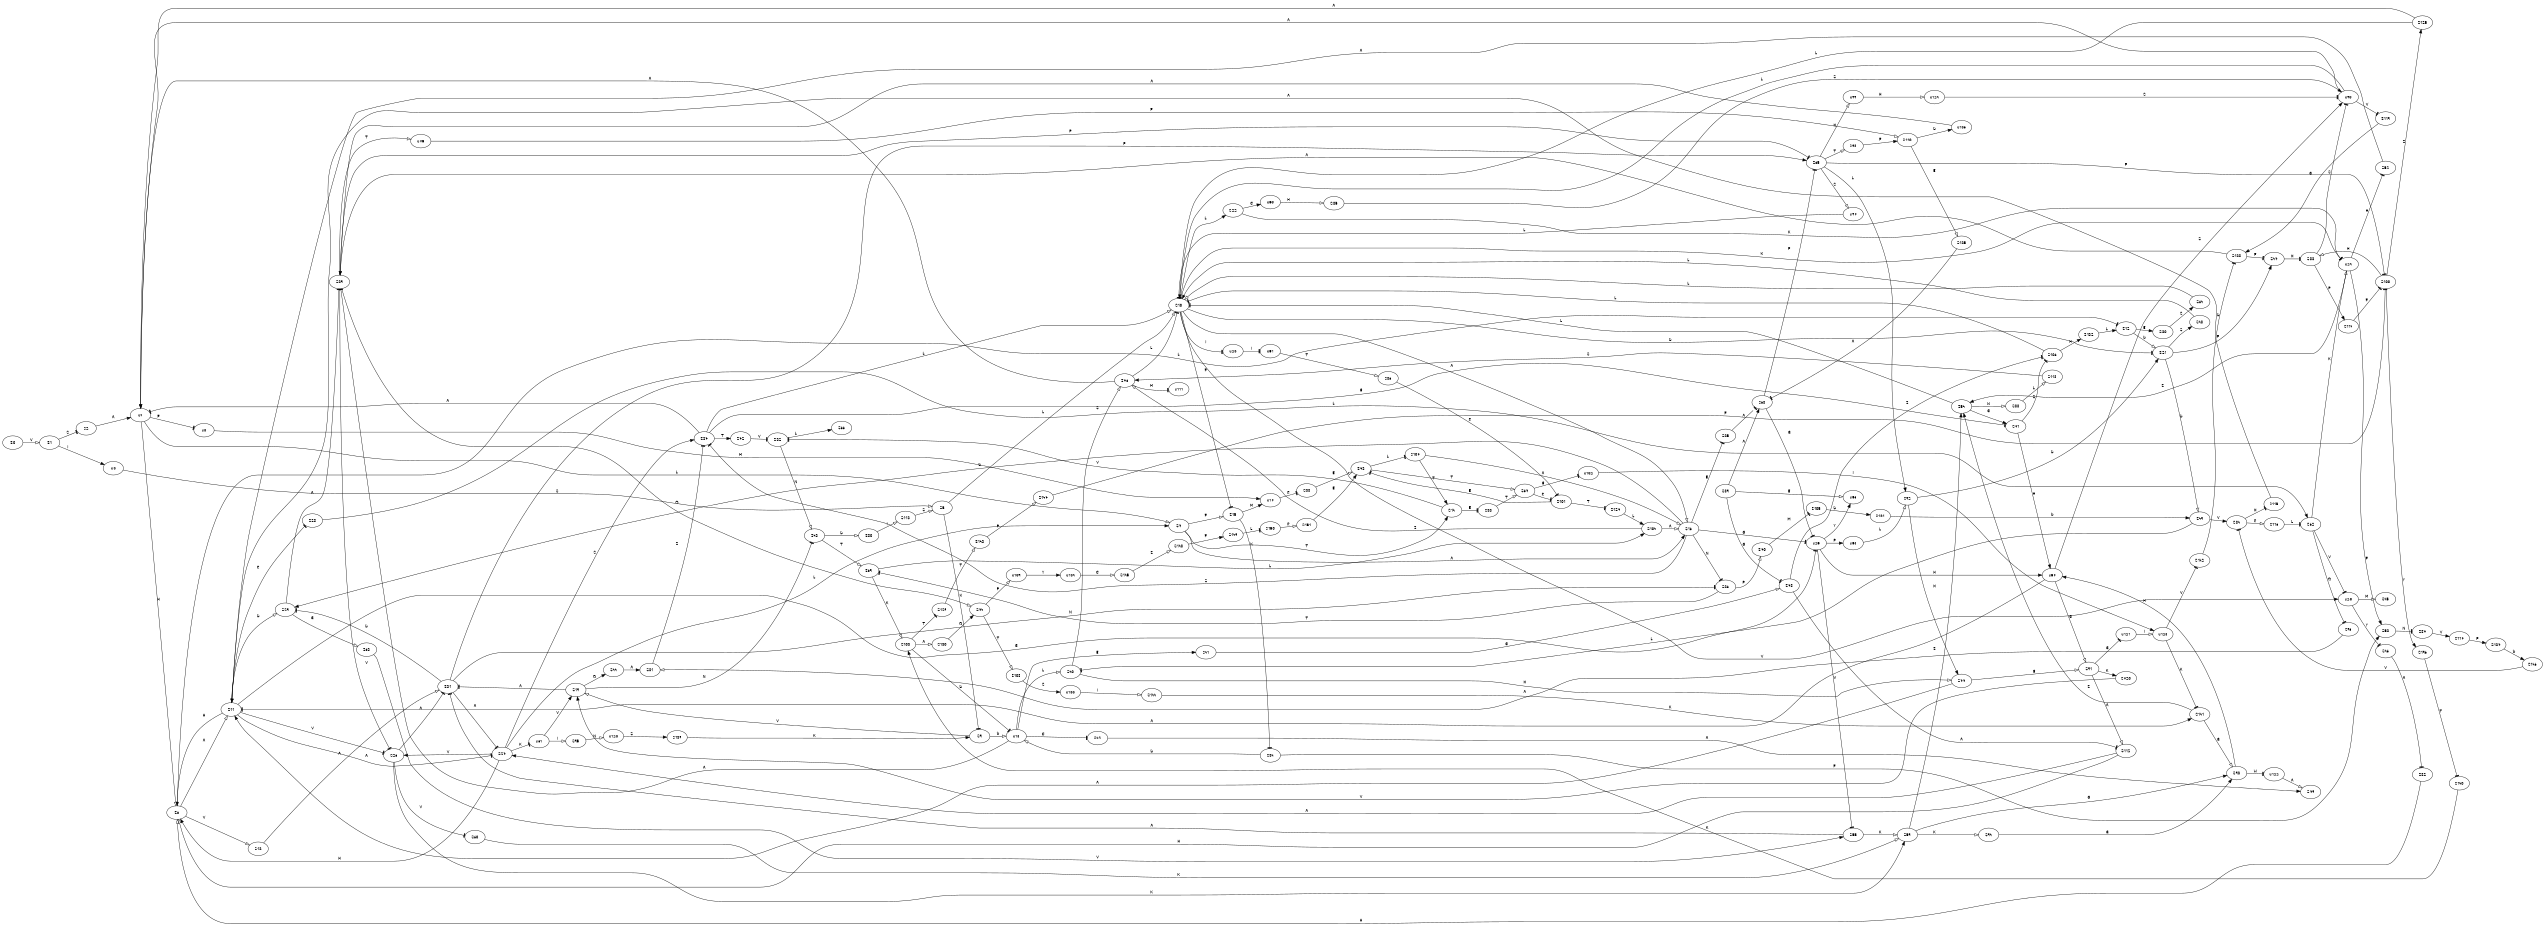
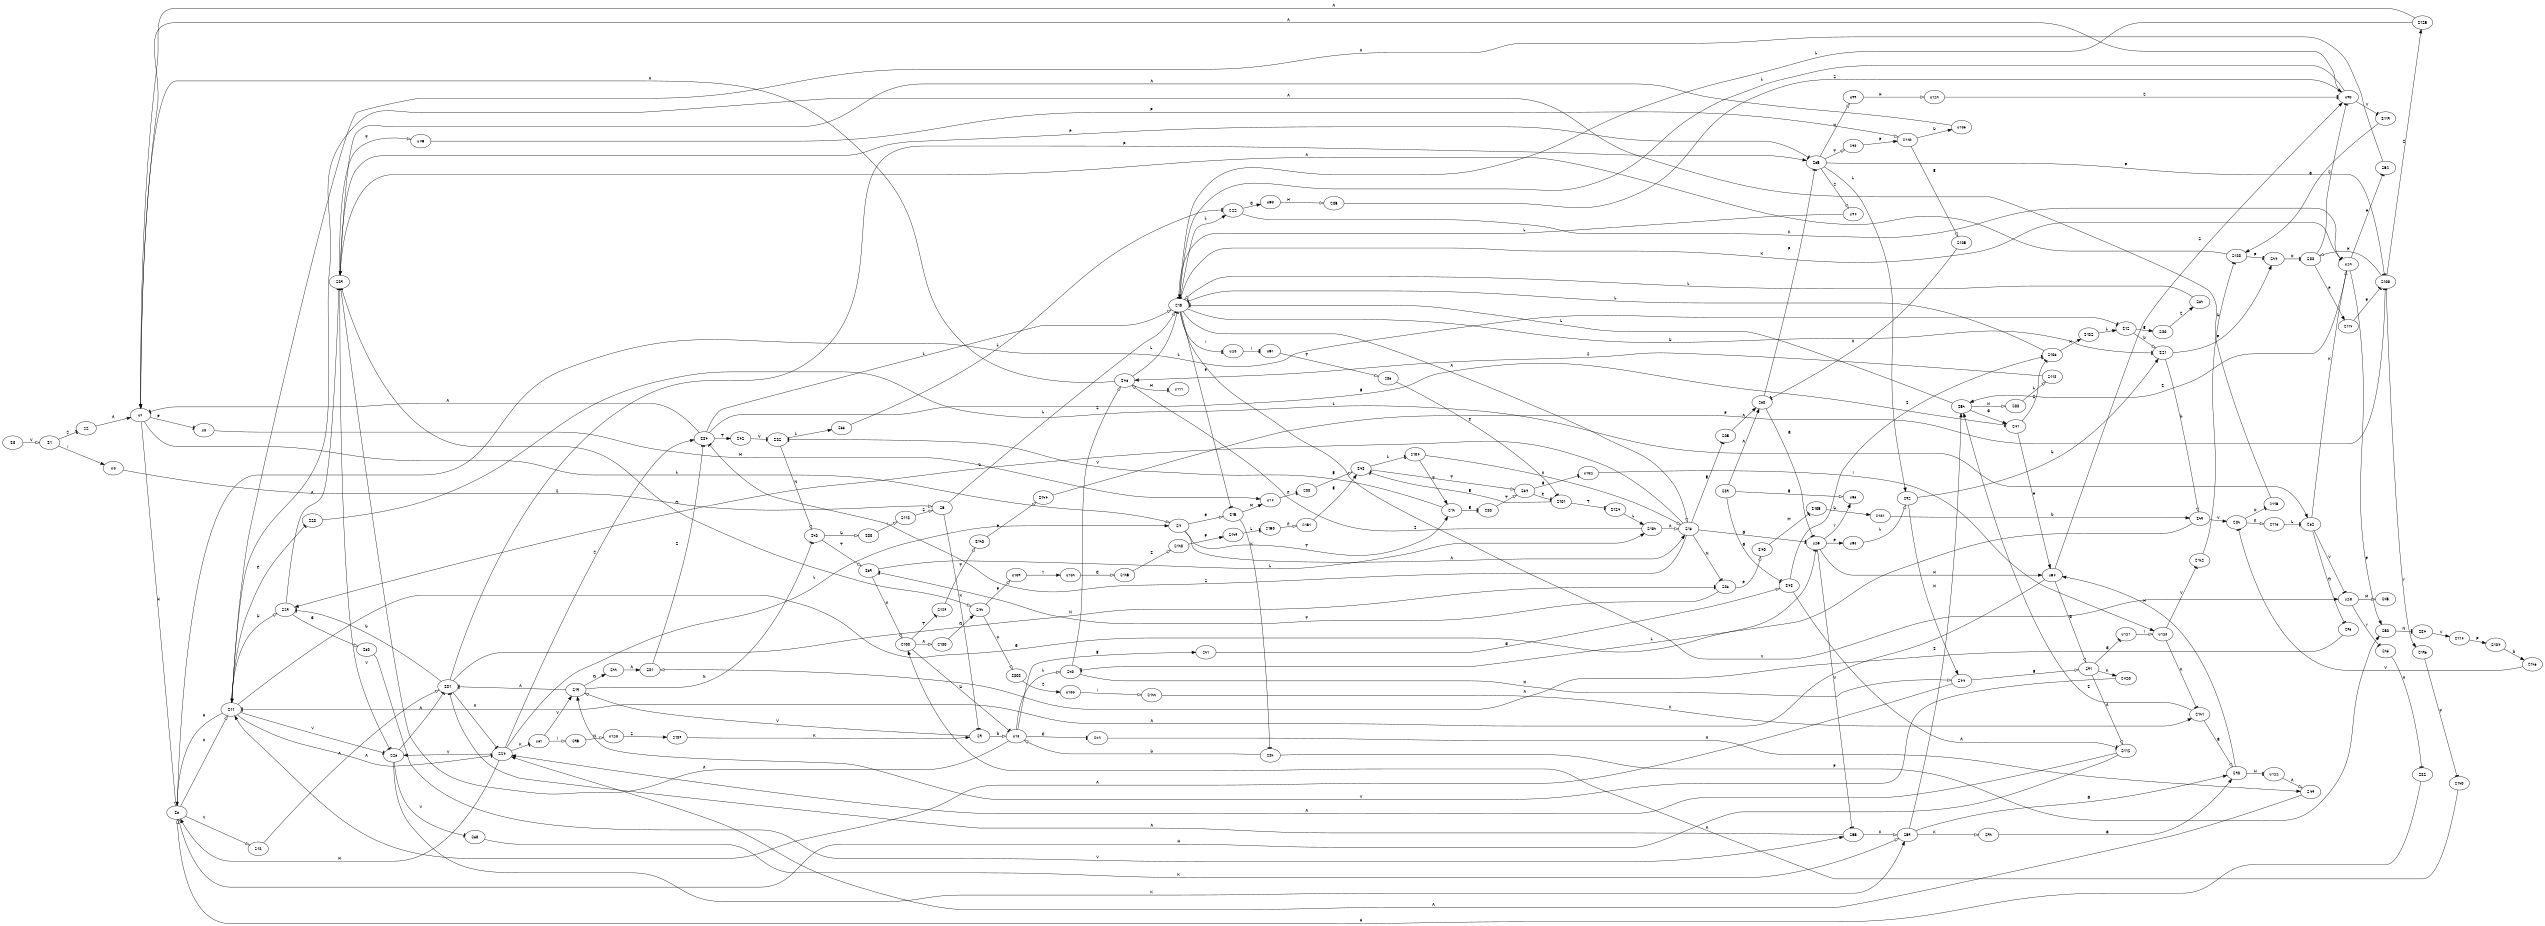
  strict digraph {
    fontname="Patrick Hand"
    rankdir=LR
    node [fontname="Patrick Hand"]
    edge [arrowhead=tee fontname="Patrick Hand"]
    S0
    S1
    S2
    S3
    S4
    S5
    S6
    S7
    S8
    S9
    S10
    S11
    S12
    S13
    S14
    S15
    S16
    S17
    S18
    S19
    S20
    S21
    S22
    S23
    S24
    S25
    S26
    S27
    S28
    S29
    S30
    S31
    S32
    S33
    S34
    S35
    S36
    S37
    S38
    S39
    S40
    S41
    S42
    S43
    S44
    S45
    S46
    S47
-   S48
    S49
    S50
    S51
    S52
    S53
    S54
    S55
    S56
    S57
    S58
    S59
    S60
    S61
    S62
    S63
    S64
    S65
    S66
    S67
    S68
    S69
    S70
    S71
    S72
    S73
    S74
    S75
    S76
    S77
    S78
    S79
    S80
    S81
    S82
    S83
    S84
    S85
    S86
    S87
    S88
    S90
    S91
    S92
    S93
    S94
    S95
    S96
    S97
    S98
    S99
    S100
    S101
    S102
    S103
    S104
    S105
    S106
    S107
-   S108
+   S108 [label=S808]
    S109
    S110
    S111
    S112
    S113
    S114
    S115
    S116
    S117
    S118
    S89
    S119
    n121 [label=S720]
    S121
    S122
    S123
    S124
    S125
    n127 [label=S196]
    S127
    S128
    S129
    S130
    S131
    S132
    S133
    S134
    S135
    S136
    S137
    S138
    S139
    S140
    S141
    S142
    S143
    S144
    S145
    S146
    S147
    S148
    S149
    S150
    S151
    S0 -> S1 [arrowhead=onormal label=V]
    S1 -> S2 [label=S]
    S1 -> S3 [arrowhead=normal label=I]
    S2 -> S4 [arrowhead=normal label=A]
    S3 -> S5 [arrowhead=onormal label=S]
    S4 -> S6 [arrowhead=onormal label=H]
    S4 -> S7 [arrowhead=onormal label=L]
    S4 -> S8 [label=F]
    S5 -> S9 [label=K]
    S5 -> S10 [arrowhead=onormal label=L]
    S6 -> S11 [arrowhead=onormal label=A]
    S6 -> S12 [label=L]
    S6 -> S13 [arrowhead=onormal label=V]
    S7 -> S14 [arrowhead=normal label=T]
    S7 -> S15 [arrowhead=onormal label=F]
    S7 -> S16 [arrowhead=normal label=A]
    S8 -> S17 [arrowhead=normal label=M]
    S9 -> S18 [arrowhead=onormal label=D]
    S9 -> S19 [arrowhead=onormal label=V]
    S10 -> S15 [label=F]
    S10 -> S16 [arrowhead=onormal label=A]
    S10 -> S20 [arrowhead=normal label=V]
    S10 -> S21 [label=D]
    S10 -> S22 [arrowhead=normal label=L]
    S10 -> S23 [label=I]
    S10 -> S24 [label=K]
    S11 -> S6 [arrowhead=normal label=H]
    S11 -> S25 [label=G]
    S11 -> S26 [label=V]
    S11 -> S27 [label=A]
    S11 -> S28 [label=R]
    S11 -> S29 [arrowhead=onormal label=D]
    S12 -> S21 [arrowhead=onormal label=D]
    S12 -> S30 [arrowhead=normal label=E]
    S13 -> S31 [arrowhead=onormal label=A]
    S14 -> S32 [label=V]
    S14 -> S33 [label=E]
    S15 -> S17 [arrowhead=normal label=M]
    S15 -> S34 [label=K]
    S16 -> S25 [label=G]
    S16 -> S29 [arrowhead=normal label=D]
    S16 -> S35 [label=E]
    S16 -> S36 [label=N]
    S16 -> S37 [label=S]
    S17 -> S38 [label=R]
    S18 -> S39 [label=A]
    S18 -> S40 [arrowhead=onormal label=L]
    S18 -> S41 [arrowhead=normal label=E]
    S18 -> S42 [label=C]
    S19 -> S31 [label=A]
    S19 -> S43 [label=N]
    S19 -> S44 [arrowhead=normal label=Q]
    S20 -> S45 [arrowhead=onormal label=M]
    S20 -> S46 [label=Y]
    S21 -> S47 [arrowhead=normal label=F]
-   S21 -> S48 [arrowhead=normal label=S]
    S21 -> S49 [arrowhead=onormal label=D]
    S22 -> S24 [label=K]
    S22 -> S50 [arrowhead=normal label=C]
    S23 -> S51 [label=I]
    S24 -> S52 [label=H]
    S24 -> S53 [arrowhead=normal label=F]
    S24 -> S54 [arrowhead=normal label=S]
    S25 -> S55 [label=V]
    S25 -> S56 [arrowhead=normal label=Y]
    S25 -> S57 [arrowhead=normal label=H]
    S25 -> S58 [arrowhead=normal label=P]
    S26 -> S31 [label=A]
    S26 -> S59 [arrowhead=normal label=K]
    S26 -> S60 [label=V]
    S27 -> S6 [arrowhead=normal label=H]
    S27 -> S7 [arrowhead=normal label=L]
    S27 -> S26 [arrowhead=normal label=V]
    S27 -> S37 [arrowhead=normal label=S]
    S27 -> S61 [label=K]
    S28 -> S62 [arrowhead=normal label=L]
    S29 -> S39 [label=A]
    S29 -> S63 [arrowhead=onormal label=G]
    S30 -> S64 [arrowhead=normal label=S]
    S31 -> S27 [label=A]
    S31 -> S29 [label=D]
    S31 -> S36 [label=N]
    S31 -> S65 [arrowhead=normal label=P]
    S32 -> S43 [arrowhead=onormal label=N]
    S32 -> S66 [arrowhead=normal label=L]
    S33 -> S67 [arrowhead=onormal label=T]
    S34 -> S18 [arrowhead=onormal label=D]
    S34 -> S53 [arrowhead=normal label=F]
-   S35 -> S68 [label=A]
+   S35 -> S68 [arrowhead=normal label=A]
    S36 -> S69 [label=T]
    S36 -> S70 [arrowhead=onormal label=P]
    S37 -> S4 [label=A]
    S37 -> S10 [arrowhead=onormal label=L]
    S37 -> S71 [label=G]
    S37 -> S72 [arrowhead=normal label=T]
    S38 -> S73 [arrowhead=onormal label=E]
    S39 -> S26 [label=V]
    S39 -> S65 [label=P]
    S39 -> S74 [arrowhead=onormal label=Q]
    S39 -> S75 [arrowhead=onormal label=T]
    S40 -> S76 [arrowhead=onormal label=S]
    S40 -> S77 [arrowhead=onormal label=H]
    S41 -> S78 [arrowhead=onormal label=G]
    S42 -> S79 [arrowhead=normal label=A]
    S43 -> S69 [arrowhead=onormal label=T]
    S43 -> S80 [arrowhead=onormal label=D]
    S44 -> S81 [arrowhead=normal label=A]
    S46 -> S82 [label=A]
    S47 -> S83 [label=H]
-   S48 -> S10 [arrowhead=normal label=L]
    S49 -> S40 [label=L]
    S49 -> S84 [arrowhead=normal label=V]
    S50 -> S85 [arrowhead=onormal label=H]
    S51 -> S86 [arrowhead=onormal label=T]
    S52 -> S11 [arrowhead=onormal label=A]
    S53 -> S87 [label=N]
    S54 -> S10 [label=L]
    S54 -> S71 [arrowhead=normal label=G]
    S54 -> S88 [arrowhead=onormal label=W]
    S55 -> S31 [label=A]
    S55 -> S59 [arrowhead=onormal label=K]
    S57 -> S11 [label=A]
    S57 -> S90 [arrowhead=normal label=S]
    S57 -> S91 [arrowhead=onormal label=G]
    S58 -> S92 [arrowhead=onormal label=L]
    S59 -> S54 [arrowhead=normal label=S]
    S59 -> S93 [arrowhead=normal label=G]
    S59 -> S94 [arrowhead=onormal label=K]
    S60 -> S59 [arrowhead=onormal label=K]
    S61 -> S19 [arrowhead=normal label=V]
    S61 -> S95 [arrowhead=onormal label=I]
    S62 -> S20 [label=V]
    S62 -> S24 [arrowhead=onormal label=K]
    S62 -> S96 [label=Q]
    S63 -> S55 [arrowhead=normal label=V]
    S64 -> S10 [arrowhead=onormal label=L]
    S65 -> S92 [arrowhead=normal label=L]
    S65 -> S97 [arrowhead=onormal label=S]
    S65 -> S98 [arrowhead=onormal label=T]
    S65 -> S99 [arrowhead=onormal label=H]
    S65 -> S100 [label=F]
+   S66 -> S22 [label=L]
    S67 -> S101 [label=R]
    S67 -> S102 [label=G]
    S68 -> S25 [label=G]
    S68 -> S65 [label=P]
    S69 -> S103 [arrowhead=onormal label=K]
    S69 -> S104 [arrowhead=normal label=L]
    S70 -> S105 [label=M]
    S71 -> S57 [arrowhead=normal label=H]
    S71 -> S106 [label=S]
    S72 -> S32 [label=V]
    S73 -> S67 [arrowhead=onormal label=T]
    S73 -> S107 [label=L]
    S74 -> S108 [arrowhead=onormal label=T]
    S74 -> S109 [arrowhead=onormal label=P]
    S75 -> S110 [arrowhead=onormal label=F]
    S76 -> S4 [arrowhead=normal label=A]
    S76 -> S10 [label=L]
    S76 -> S111 [label=M]
    S77 -> S11 [arrowhead=normal label=A]
    S77 -> S91 [arrowhead=onormal label=G]
    S78 -> S106 [label=S]
    S78 -> S112 [label=A]
+   S79 -> S27 [arrowhead=normal label=A]
    S80 -> S113 [arrowhead=onormal label=I]
    S81 -> S37 [label=S]
    S82 -> S6 [arrowhead=onormal label=H]
    S83 -> S90 [label=S]
    S83 -> S114 [arrowhead=normal label=P]
    S84 -> S115 [label=H]
    S84 -> S116 [arrowhead=onormal label=R]
    S85 -> S90 [arrowhead=normal label=S]
    S86 -> S101 [label=R]
    S87 -> S117 [arrowhead=normal label=V]
    S88 -> S118 [arrowhead=onormal label=L]
    S90 -> S4 [arrowhead=onormal label=A]
    S90 -> S10 [label=L]
    S90 -> S119 [label=V]
    S91 -> S112 [arrowhead=onormal label=A]
    S91 -> n121 [arrowhead=normal label=K]
    S91 -> S121 [label=G]
    S92 -> S21 [arrowhead=normal label=D]
    S92 -> S77 [arrowhead=normal label=H]
    S93 -> S57 [arrowhead=normal label=H]
    S93 -> S122 [label=W]
    S94 -> S93 [arrowhead=normal label=G]
    S95 -> S123 [arrowhead=onormal label=N]
    S96 -> S81 [arrowhead=onormal label=A]
    S97 -> S10 [label=L]
    S98 -> S110 [arrowhead=normal label=F]
    S99 -> S124 [arrowhead=onormal label=H]
    S100 -> S83 [arrowhead=onormal label=H]
    S100 -> S125 [arrowhead=normal label=S]
    S100 -> n127 [arrowhead=normal label=Y]
    S101 -> S73 [label=E]
    S101 -> S127 [label=T]
    S102 -> S128 [arrowhead=normal label=I]
    S103 -> S18 [label=D]
    S103 -> S129 [label=T]
    S103 -> S130 [arrowhead=onormal label=A]
    S104 -> S16 [arrowhead=onormal label=A]
    S104 -> S76 [arrowhead=onormal label=S]
    S105 -> S131 [arrowhead=normal label=D]
    S106 -> S10 [label=L]
    S106 -> S132 [arrowhead=normal label=H]
    S107 -> S14 [arrowhead=normal label=T]
    S107 -> S16 [arrowhead=onormal label=A]
    S108 -> S133 [arrowhead=normal label=S]
    S109 -> S134 [arrowhead=normal label=Y]
    S110 -> S135 [arrowhead=onormal label=E]
    S110 -> S136 [arrowhead=normal label=D]
    S112 -> S6 [arrowhead=onormal label=H]
    S112 -> S27 [arrowhead=normal label=A]
    S113 -> S5 [arrowhead=onormal label=S]
    S114 -> S100 [label=F]
    S115 -> S11 [arrowhead=normal label=A]
    S116 -> S62 [label=L]
    S117 -> S137 [arrowhead=normal label=P]
    S118 -> S76 [arrowhead=normal label=S]
    S89 -> S56 [arrowhead=onormal label=E]
    S89 -> S68 [arrowhead=normal label=A]
    S89 -> S78 [label=G]
    S119 -> S138 [arrowhead=normal label=G]
    n121 -> S19 [arrowhead=normal label=V]
    S121 -> S128 [arrowhead=onormal label=I]
    S122 -> S79 [arrowhead=onormal label=A]
    S123 -> S139 [arrowhead=normal label=S]
    S124 -> S90 [label=S]
    S125 -> S4 [arrowhead=onormal label=A]
    S125 -> S10 [arrowhead=normal label=L]
    n127 -> S140 [label=T]
    S127 -> S104 [arrowhead=normal label=L]
    S128 -> S141 [label=K]
    S128 -> S142 [label=V]
    S129 -> S143 [arrowhead=onormal label=T]
    S130 -> S74 [arrowhead=normal label=Q]
    S131 -> S49 [arrowhead=normal label=D]
    S132 -> S12 [arrowhead=normal label=L]
    S133 -> S144 [arrowhead=onormal label=I]
    S134 -> S145 [arrowhead=onormal label=C]
    S135 -> S68 [label=A]
    S136 -> S39 [arrowhead=normal label=A]
    S137 -> S146 [arrowhead=normal label=D]
    S138 -> S39 [arrowhead=onormal label=A]
    S138 -> S47 [label=F]
    S139 -> S9 [arrowhead=normal label=K]
    S140 -> S103 [arrowhead=normal label=K]
    S141 -> S54 [arrowhead=normal label=S]
    S141 -> S93 [arrowhead=onormal label=G]
    S142 -> S138 [label=D]
    S143 -> S147 [arrowhead=onormal label=P]
    S144 -> S141 [arrowhead=normal label=K]
    S145 -> S148 [arrowhead=onormal label=S]
    S146 -> S84 [label=V]
    S147 -> S100 [label=F]
    S148 -> S149 [arrowhead=normal label=F]
    S149 -> S150 [label=L]
    S150 -> S151 [arrowhead=onormal label=R]
    S151 -> S73 [arrowhead=normal label=E]
  }
